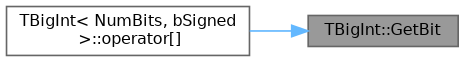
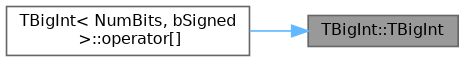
  digraph {
    rankdir=RL
    node [fontname=Helvetica fontsize=10 shape=box style=filled]
-   n1 [color=gray40 fillcolor=grey60 fontcolor=black height=0.2 label="TBigInt::GetBit" width=0.4]
+   n1 [color=gray40 fillcolor=grey60 fontcolor=black height=0.2 label="TBigInt::TBigInt" width=0.4]
    n2 [color=grey40 fillcolor=white height=0.2 label="TBigInt\< NumBits, bSigned\l \>::operator[]" width=0.4]
    n1 -> n2 [color=steelblue1 dir=back fontname=Helvetica fontsize=10 labelfontname=Helvetica labelfontsize=10 style=solid]
  }
